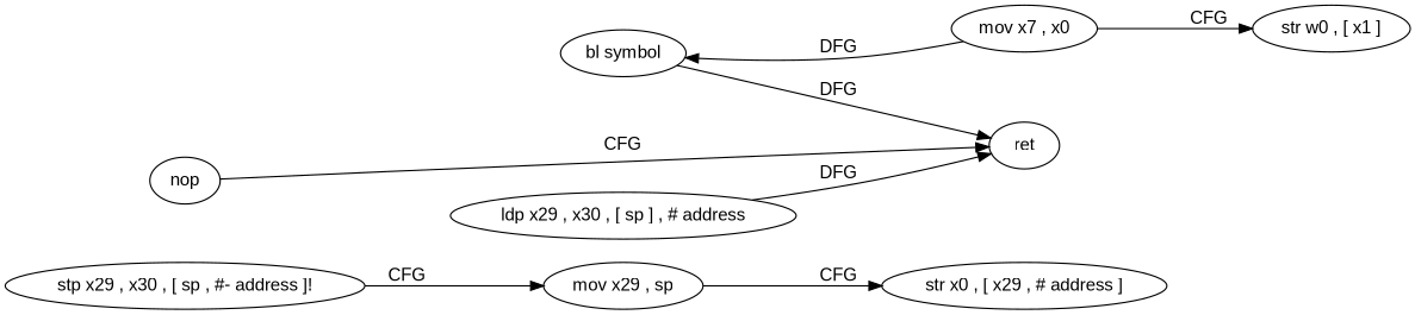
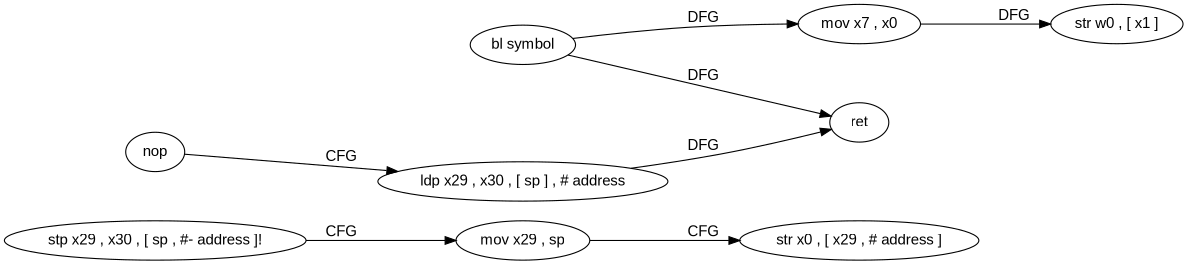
  digraph {
    fontname="Liberation Sans"
    rankdir=LR
    node [fontname="Liberation Sans"]
    edge [fontname="Liberation Sans"]
    n1 [label="stp x29 , x30 , [ sp , #- address ]!"]
    n2 [label="mov x29 , sp"]
    n3 [label="str x0 , [ x29 , # address ]"]
    n4 [label="bl symbol"]
    n5 [label="mov x7 , x0"]
    n6 [label=ret]
    n7 [label="str w0 , [ x1 ]"]
    n8 [label=nop]
    n9 [label="ldp x29 , x30 , [ sp ] , # address"]
    n1 -> n2 [label=CFG]
    n2 -> n3 [label=CFG]
-   n5 -> n4 [label=DFG]
+   n4 -> n5 [label=DFG]
    n4 -> n6 [label=DFG]
-   n5 -> n7 [label=CFG]
-   n8 -> n6 [label=CFG]
+   n5 -> n7 [label=DFG]
+   n8 -> n9 [label=CFG]
    n9 -> n6 [label=DFG]
  }
